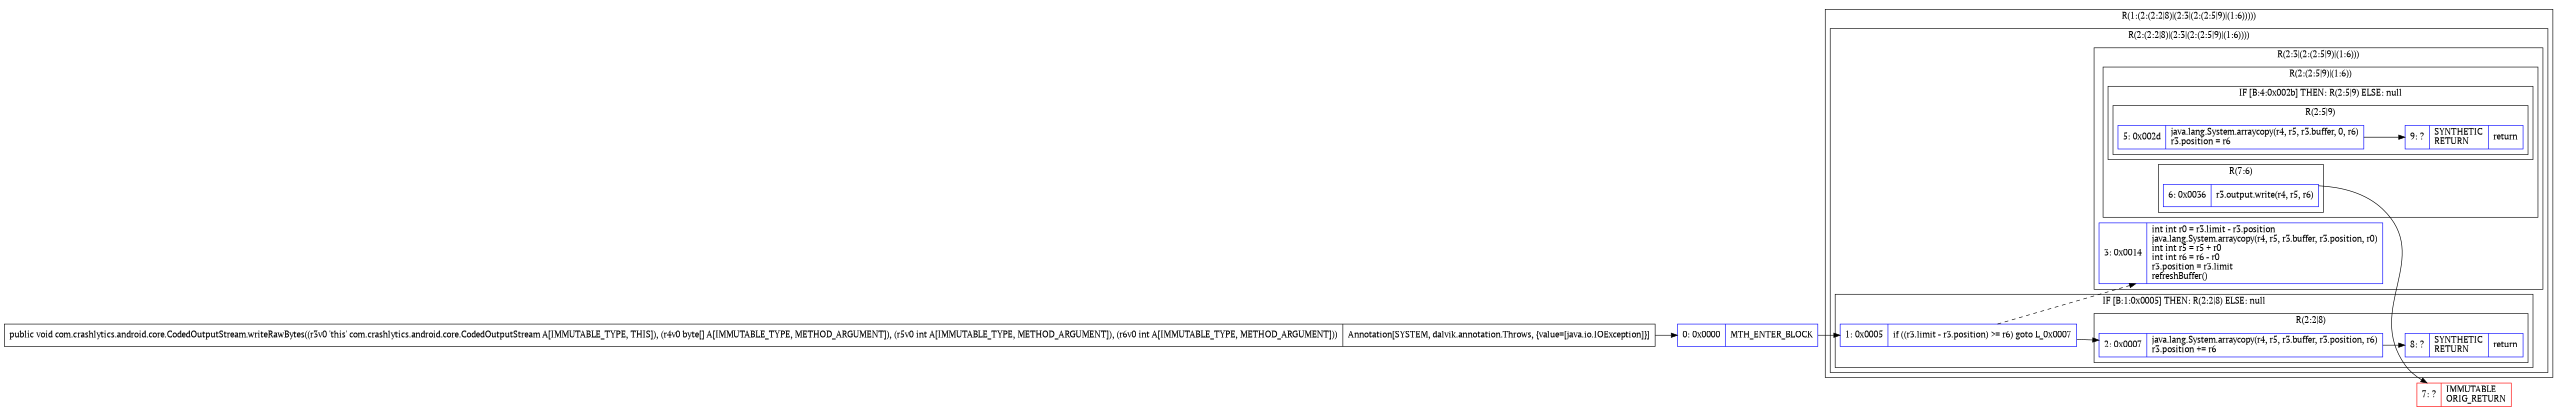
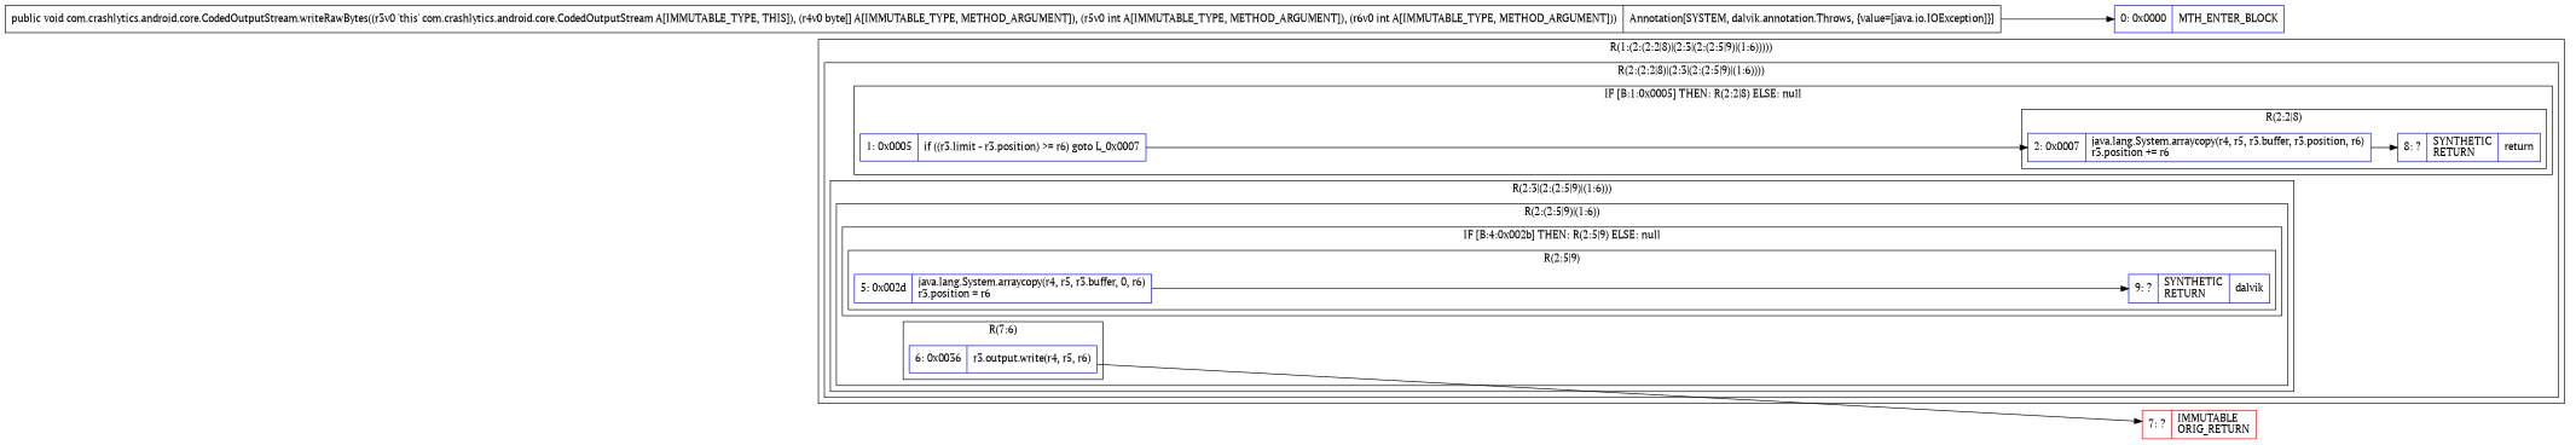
  digraph {
    fontname="PT Serif"
    rankdir=LR
    node [color=blue fontname="PT Serif" shape=record]
    edge [fontname="PT Serif"]
    n1 [label="{2\:\ 0x0007|java.lang.System.arraycopy(r4, r5, r3.buffer, r3.position, r6)\lr3.position += r6\l}"]
    n2 [label="{8\:\ ?|SYNTHETIC\lRETURN\l|return\l}"]
    n3 [label="{1\:\ 0x0005|if ((r3.limit \- r3.position) \>= r6) goto L_0x0007\l}"]
    n4 [label="{5\:\ 0x002d|java.lang.System.arraycopy(r4, r5, r3.buffer, 0, r6)\lr3.position = r6\l}"]
-   n5 [label="{9\:\ ?|SYNTHETIC\lRETURN\l|return\l}"]
+   n5 [label="{9\:\ ?|SYNTHETIC\lRETURN\l|dalvik\l}"]
    n6 [label="{6\:\ 0x0036|r3.output.write(r4, r5, r6)\l}"]
-   n7 [label="{3\:\ 0x0014|int int r0 = r3.limit \- r3.position\ljava.lang.System.arraycopy(r4, r5, r3.buffer, r3.position, r0)\lint int r5 = r5 + r0\lint int r6 = r6 \- r0\lr3.position = r3.limit\lrefreshBuffer()\l}"]
    n8 [color=red label="{7\:\ ?|IMMUTABLE\lORIG_RETURN\l}"]
    n9 [label="{0\:\ 0x0000|MTH_ENTER_BLOCK\l}"]
    n10 [label="{public void com.crashlytics.android.core.CodedOutputStream.writeRawBytes((r3v0 'this' com.crashlytics.android.core.CodedOutputStream A[IMMUTABLE_TYPE, THIS]), (r4v0 byte[] A[IMMUTABLE_TYPE, METHOD_ARGUMENT]), (r5v0 int A[IMMUTABLE_TYPE, METHOD_ARGUMENT]), (r6v0 int A[IMMUTABLE_TYPE, METHOD_ARGUMENT]))  | Annotation[SYSTEM, dalvik.annotation.Throws, \{value=[java.io.IOException]\}]\l}" color=""]
    subgraph cluster_1 {
      label="R(1:(2:(2:2|8)|(2:3|(2:(2:5|9)|(1:6)))))"
      subgraph cluster_2 {
        label="R(2:(2:2|8)|(2:3|(2:(2:5|9)|(1:6))))"
        subgraph cluster_3 {
          label="IF [B:1:0x0005] THEN: R(2:2|8) ELSE: null"
          n3
          subgraph cluster_4 {
            label="R(2:2|8)"
            n1
            n2
          }
        }
        subgraph cluster_5 {
          label="R(2:3|(2:(2:5|9)|(1:6)))"
-         n7
          subgraph cluster_6 {
            label="R(2:(2:5|9)|(1:6))"
            subgraph cluster_7 {
              label="IF [B:4:0x002b] THEN: R(2:5|9) ELSE: null"
              subgraph cluster_8 {
                label="R(2:5|9)"
                n4
                n5
              }
            }
            subgraph cluster_9 {
              label="R(7:6)"
              n6
            }
          }
        }
      }
    }
    n1 -> n2
    n3 -> n1
-   n3 -> n7 [style=dashed]
    n4 -> n5
    n6 -> n8
-   n9 -> n3
    n10 -> n9
  }
